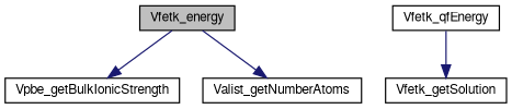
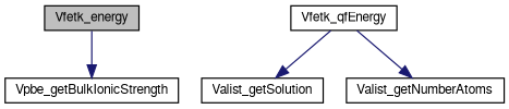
  digraph {
    rankdir=TB
    node [color=black fillcolor=white fontname=FreeSans fontsize=10 shape=record style=filled]
    edge [color=midnightblue fontname=FreeSans fontsize=10 labelfontname=FreeSans labelfontsize=10 style=solid]
    n1 [fillcolor=grey75 fontcolor=black height=0.2 label=Vfetk_energy width=0.4]
    n2 [height=0.2 label=Vpbe_getBulkIonicStrength width=0.4]
    n3 [height=0.2 label=Vfetk_qfEnergy width=0.4]
-   n4 [height=0.2 label=Vfetk_getSolution width=0.4]
+   n4 [height=0.2 label=Valist_getSolution width=0.4]
    n5 [height=0.2 label=Valist_getNumberAtoms width=0.4]
    n1 -> n2
    n3 -> n4
-   n1 -> n5
+   n3 -> n5
  }
